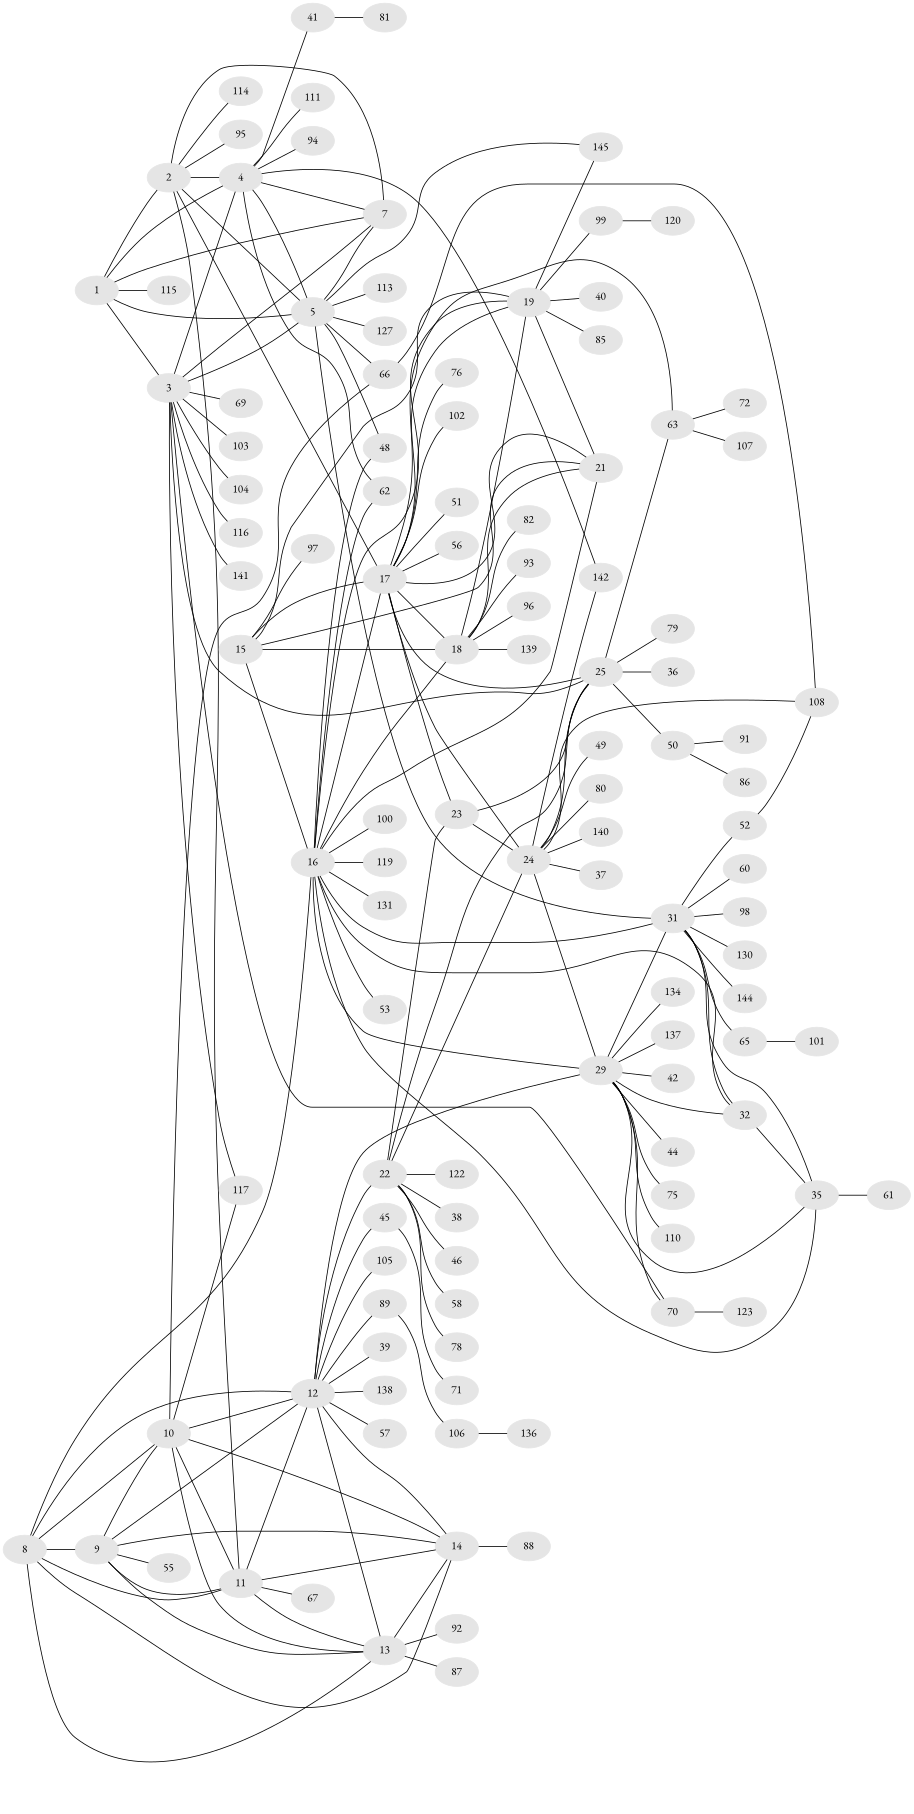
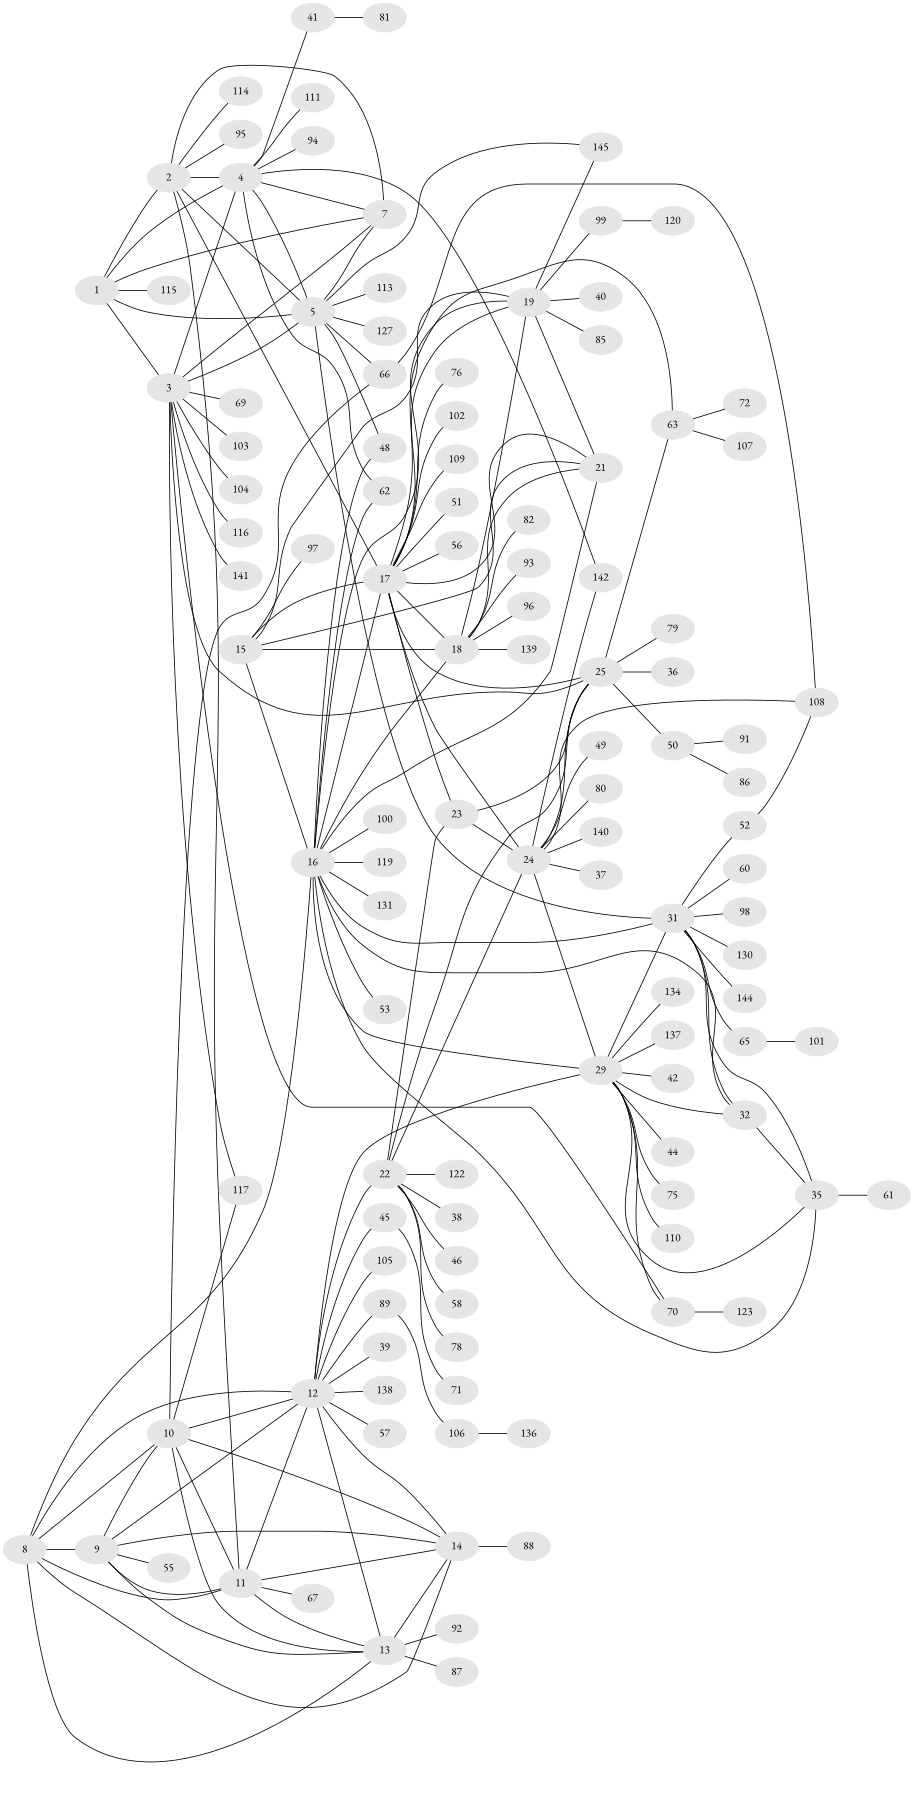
  graph {
    fontname="EB Garamond"
    rankdir=LR
    node [color=gray90 fontname="EB Garamond" style=filled]
    edge [fontname="EB Garamond"]
    2 [super="+118"]
    4 [super="+73"]
    5 [super="+129"]
    7
    11
    17 [super="+26"]
    95 [super="+126"]
    114
    1
    3 [super="+6"]
    115
    25 [super="+27"]
    69
    70
    103
    104
    116
    117
    141
    41 [super="+59"]
    62
    94
    111
    142
    31 [super="+34"]
    48
    66 [super="+68"]
    113
    127
    145
    12 [super="+84"]
    13 [super="+121"]
    14 [super="+43"]
    67
    18 [super="+20"]
    19 [super="+47"]
    21
    23 [super="+90"]
    24 [super="+28"]
    51
    56
    63 [super="+132"]
    76
    102
+   109
    36
    50 [super="+143"]
    79
    123
    81
    32 [super="+133"]
    35 [super="+124"]
    52
    60
    65
    98
    130
    144
    108 [super="+135"]
    9 [super="+54"]
    10 [super="+125"]
    55
    8
    16 [super="+30"]
    22 [super="+64"]
    29 [super="+33"]
    39 [super="+74"]
    45
    57 [super="+77"]
    89
    105
    138
    87
    92
    88
    53
    100
    119
    131
    38
    46
    58
    78
    122
    42
    44
    75
    110
    134
    137
    71
    106
    15 [super="+83"]
    97
    82
    93
    96 [super="+128"]
    139
    40
    85
    99
    61
    37
    49
    80
    140
    72
    107 [super="+112"]
    120 [super="+146"]
    86
    91
    101
    136
    2 -- 4
    2 -- 5
    2 -- 7
    2 -- 11
    2 -- 17
    2 -- 95
    2 -- 114
    4 -- 5
    4 -- 7
    4 -- 41
    4 -- 62
    4 -- 94
    4 -- 111
    4 -- 142
    5 -- 7
    5 -- 31
    5 -- 48
    5 -- 66
    5 -- 113
    5 -- 127
    5 -- 145
    11 -- 12
    11 -- 13
    11 -- 14
    11 -- 67
    17 -- 25 [weight=2]
    17 -- 18 [weight=2]
    17 -- 19
    17 -- 21
    17 -- 23
    17 -- 24 [weight=2]
    17 -- 51
    17 -- 56
    17 -- 63
    17 -- 76
    17 -- 102
+   17 -- 109
    1 -- 2
    1 -- 4
    1 -- 5
    1 -- 7
    1 -- 3 [weight=2]
    1 -- 115
    3 -- 4 [weight=2]
    3 -- 5 [weight=2]
    3 -- 7 [weight=2]
    3 -- 25
    3 -- 69
    3 -- 70
    3 -- 103
    3 -- 104
    3 -- 116
    3 -- 117
    3 -- 141
    25 -- 63
    25 -- 36
    25 -- 50
    25 -- 79
    70 -- 123
    41 -- 81
    31 -- 32 [weight=2]
    31 -- 35 [weight=2]
    31 -- 52
    31 -- 60
    31 -- 65
    31 -- 98
    31 -- 130
    31 -- 144
    66 -- 108
    12 -- 13
    12 -- 14
    12 -- 22
    12 -- 29
    12 -- 39
    12 -- 45
    12 -- 57
    12 -- 89
    12 -- 105
    12 -- 138
    13 -- 14
    13 -- 87
    13 -- 92
    14 -- 88
    18 -- 19 [weight=2]
    18 -- 21 [weight=2]
    18 -- 82
    18 -- 93
    18 -- 96
    18 -- 139
    19 -- 145
    19 -- 21
    19 -- 40
    19 -- 85
    19 -- 99
    23 -- 25 [weight=2]
    23 -- 24 [weight=2]
    24 -- 25 [weight=4]
    24 -- 142
    24 -- 108
    24 -- 29
    24 -- 37
    24 -- 49
    24 -- 80
    24 -- 140
    63 -- 72
    63 -- 107
    50 -- 86
    50 -- 91
    32 -- 35
    35 -- 61
    52 -- 108
    65 -- 101
    9 -- 11
    9 -- 12
    9 -- 13
    9 -- 14
    9 -- 10
    9 -- 55
    10 -- 11
    10 -- 117
    10 -- 66
    10 -- 12
    10 -- 13
    10 -- 14
    8 -- 11
    8 -- 12
    8 -- 13
    8 -- 14
    8 -- 9
    8 -- 10
    8 -- 16
    16 -- 17
    16 -- 62
    16 -- 31 [weight=2]
    16 -- 48
    16 -- 18 [weight=2]
    16 -- 19
    16 -- 21
    16 -- 32
    16 -- 35
    16 -- 29 [weight=2]
    16 -- 53
    16 -- 100
    16 -- 119
    16 -- 131
    22 -- 25 [weight=2]
    22 -- 23
    22 -- 24 [weight=2]
    22 -- 38
    22 -- 46
    22 -- 58
    22 -- 78
    22 -- 122
    29 -- 70
    29 -- 31 [weight=4]
    29 -- 32 [weight=2]
    29 -- 35 [weight=2]
    29 -- 42
    29 -- 44
    29 -- 75
    29 -- 110
    29 -- 134
    29 -- 137
    45 -- 71
    89 -- 106
    106 -- 136
    15 -- 17
    15 -- 18 [weight=2]
    15 -- 19
    15 -- 21
    15 -- 16
    15 -- 97
    99 -- 120
  }
